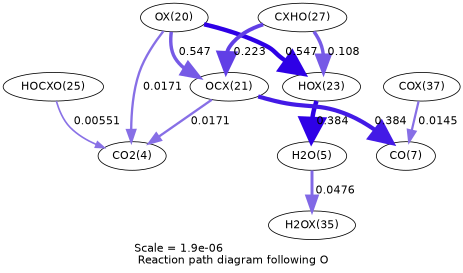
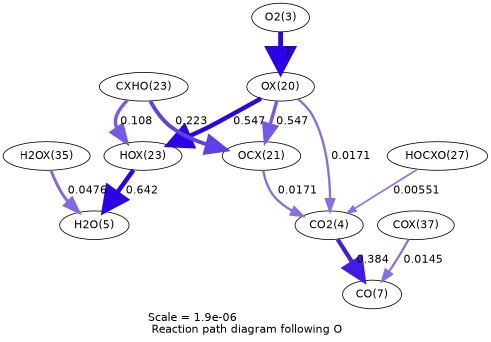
  digraph {
    fontname=Helvetica
    label="Scale = 1.9e-06\l Reaction path diagram following O"
    node [fontname=Helvetica]
    edge [arrowsize=2.16 color="0.7, 0.608, 0.9" fontname=Helvetica penwidth=4.32]
+   n1 [label="O2(3)"]
    n2 [label="OX(20)"]
    n3 [label="HOX(23)"]
    n4 [label="OCX(21)"]
    n5 [label="CO2(4)"]
    n6 [label="H2O(5)"]
-   n7 [label="CXHO(27)"]
+   n7 [label="CXHO(23)"]
    n8 [label="CO(7)"]
    n9 [label="H2OX(35)"]
    n10 [label="COX(37)"]
-   n11 [label="HOCXO(25)"]
+   n11 [label="HOCXO(27)"]
+   n1 -> n2 [arrowsize=3 color="0.7, 1.5, 0.9" label=" 1" penwidth=6]
    n2 -> n3 [arrowsize=2.77 color="0.7, 1.05, 0.9" label=" 0.547" penwidth=5.54]
    n2 -> n4 [label=" 0.547"]
    n2 -> n5 [arrowsize=1.46 color="0.7, 0.517, 0.9" label=" 0.0171" penwidth=2.93]
-   n3 -> n6 [arrowsize=2.83 color="0.7, 1.14, 0.9" label=" 0.384" penwidth=5.67]
+   n3 -> n6 [arrowsize=2.83 color="0.7, 1.14, 0.9" label=" 0.642" penwidth=5.67]
    n4 -> n5 [arrowsize=1.46 color="0.7, 0.517, 0.9" label=" 0.0171" penwidth=2.93]
-   n4 -> n8 [arrowsize=2.64 color="0.7, 0.884, 0.9" label=" 0.384" penwidth=5.28]
+   n5 -> n8 [arrowsize=2.64 color="0.7, 0.884, 0.9" label=" 0.384" penwidth=5.28]
    n7 -> n3 [label=" 0.108"]
    n7 -> n4 [arrowsize=2.43 color="0.7, 0.723, 0.9" label=" 0.223" penwidth=4.87]
-   n6 -> n9 [arrowsize=1.85 color="0.7, 0.548, 0.9" label=" 0.0476" penwidth=3.7]
+   n9 -> n6 [arrowsize=1.85 color="0.7, 0.548, 0.9" label=" 0.0476" penwidth=3.7]
    n10 -> n8 [arrowsize=1.4 color="0.7, 0.515, 0.9" label=" 0.0145" penwidth=2.8]
    n11 -> n5 [arrowsize=1.04 color="0.7, 0.506, 0.9" label=" 0.00551" penwidth=2.07]
  }
